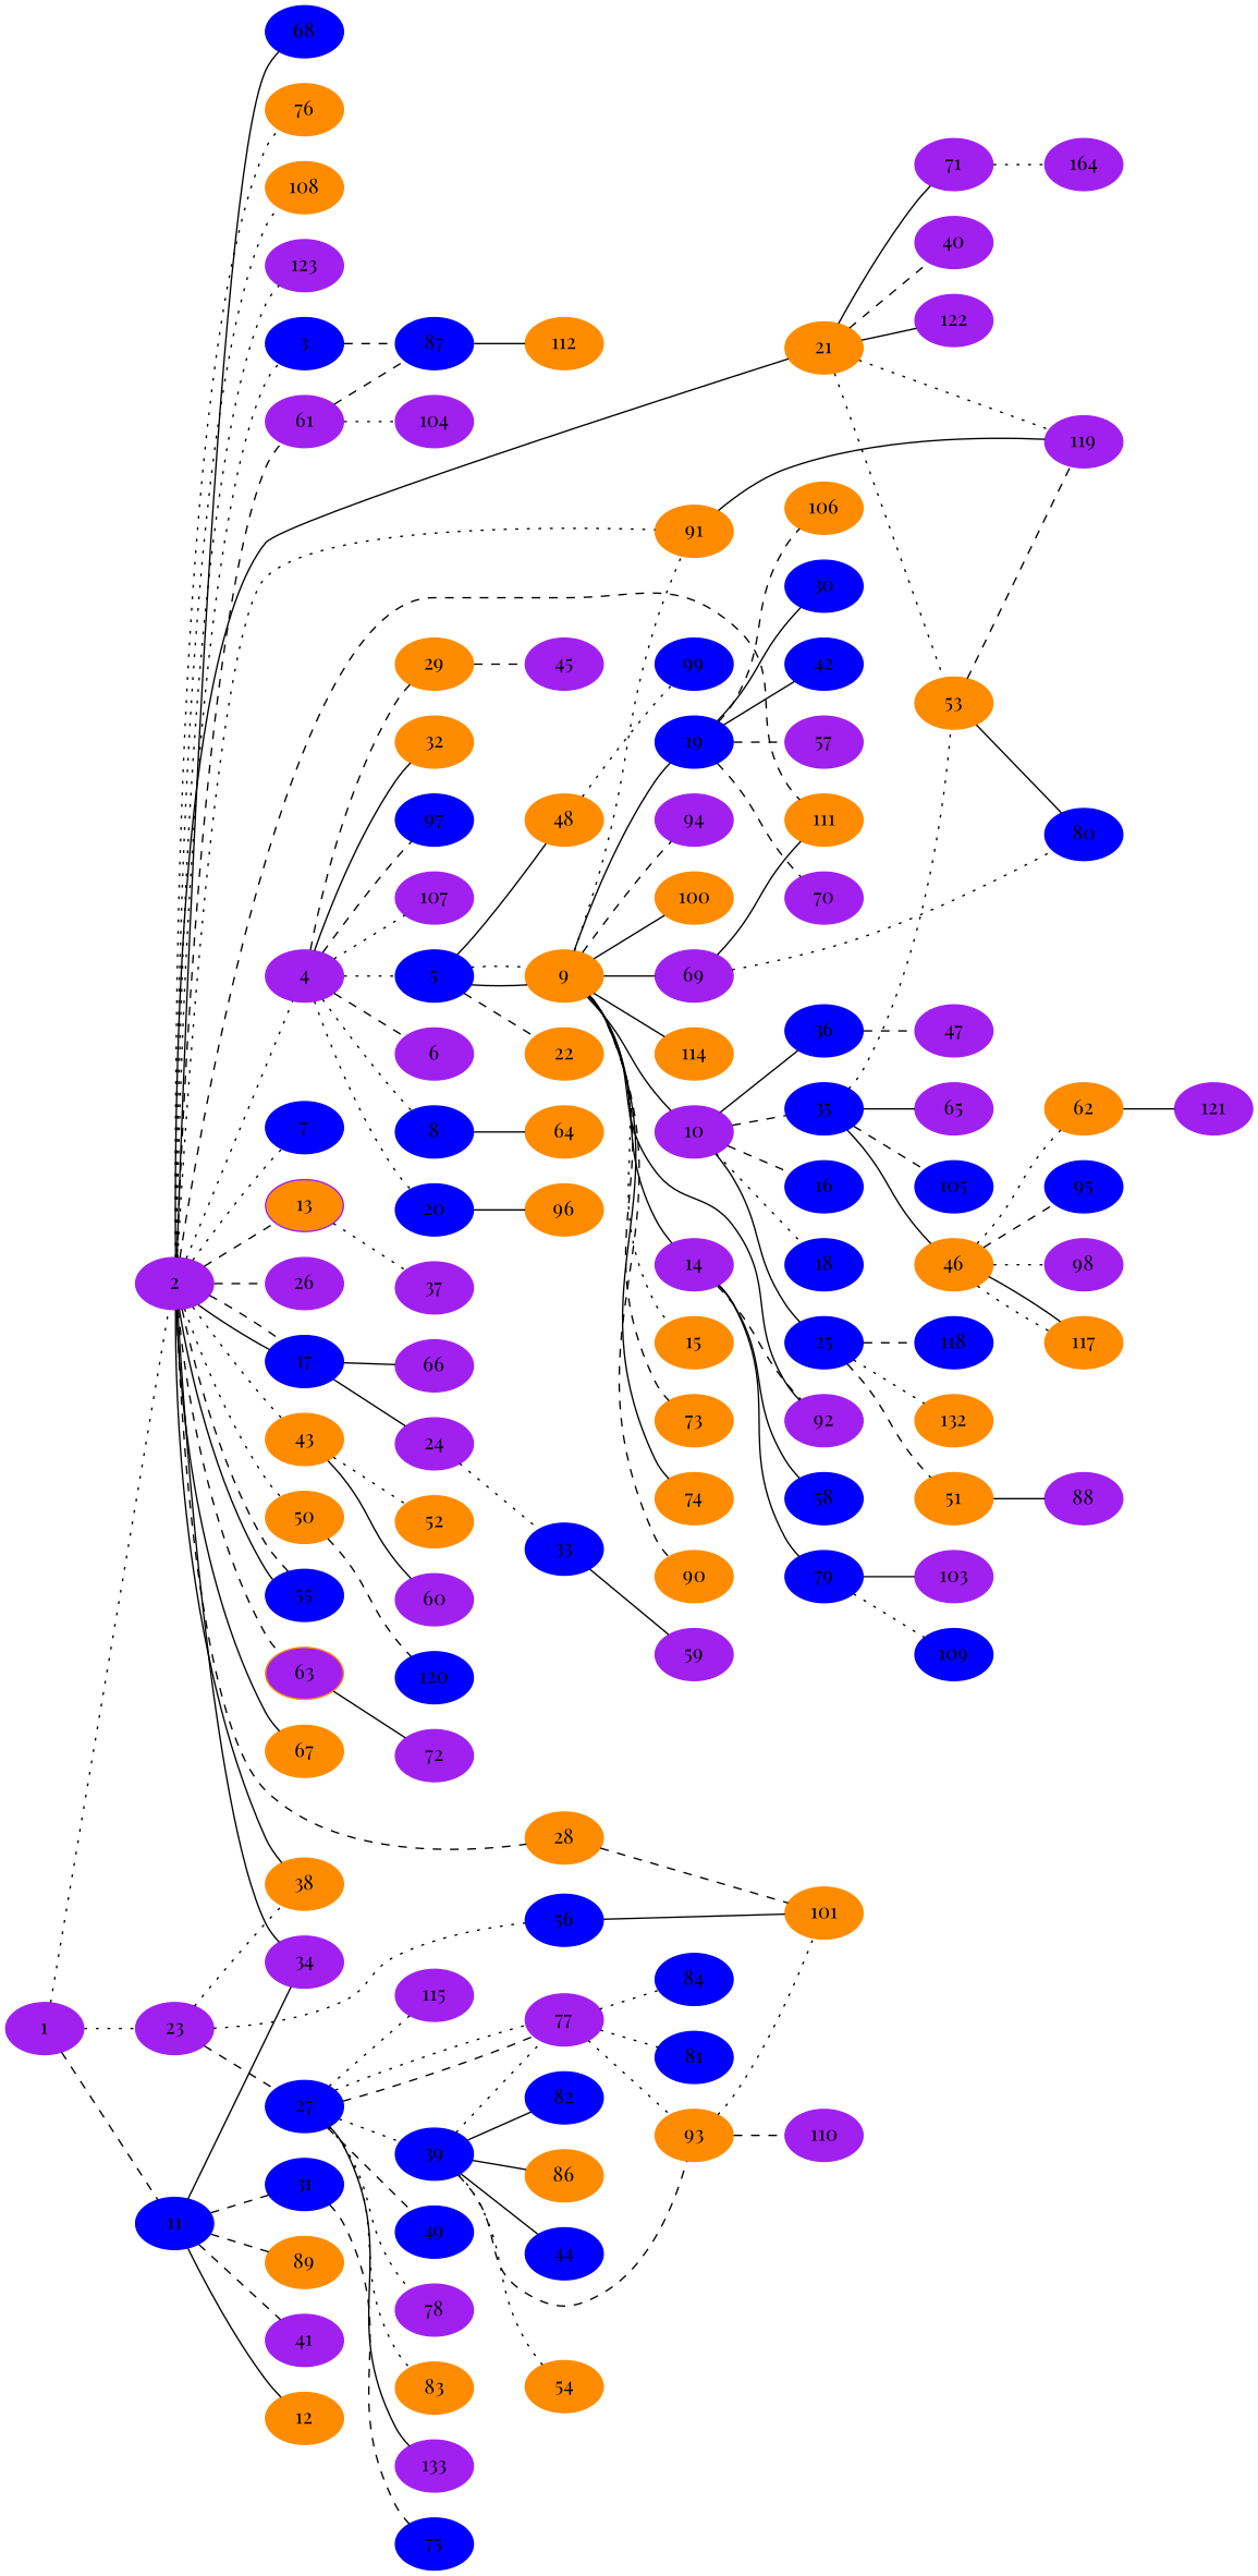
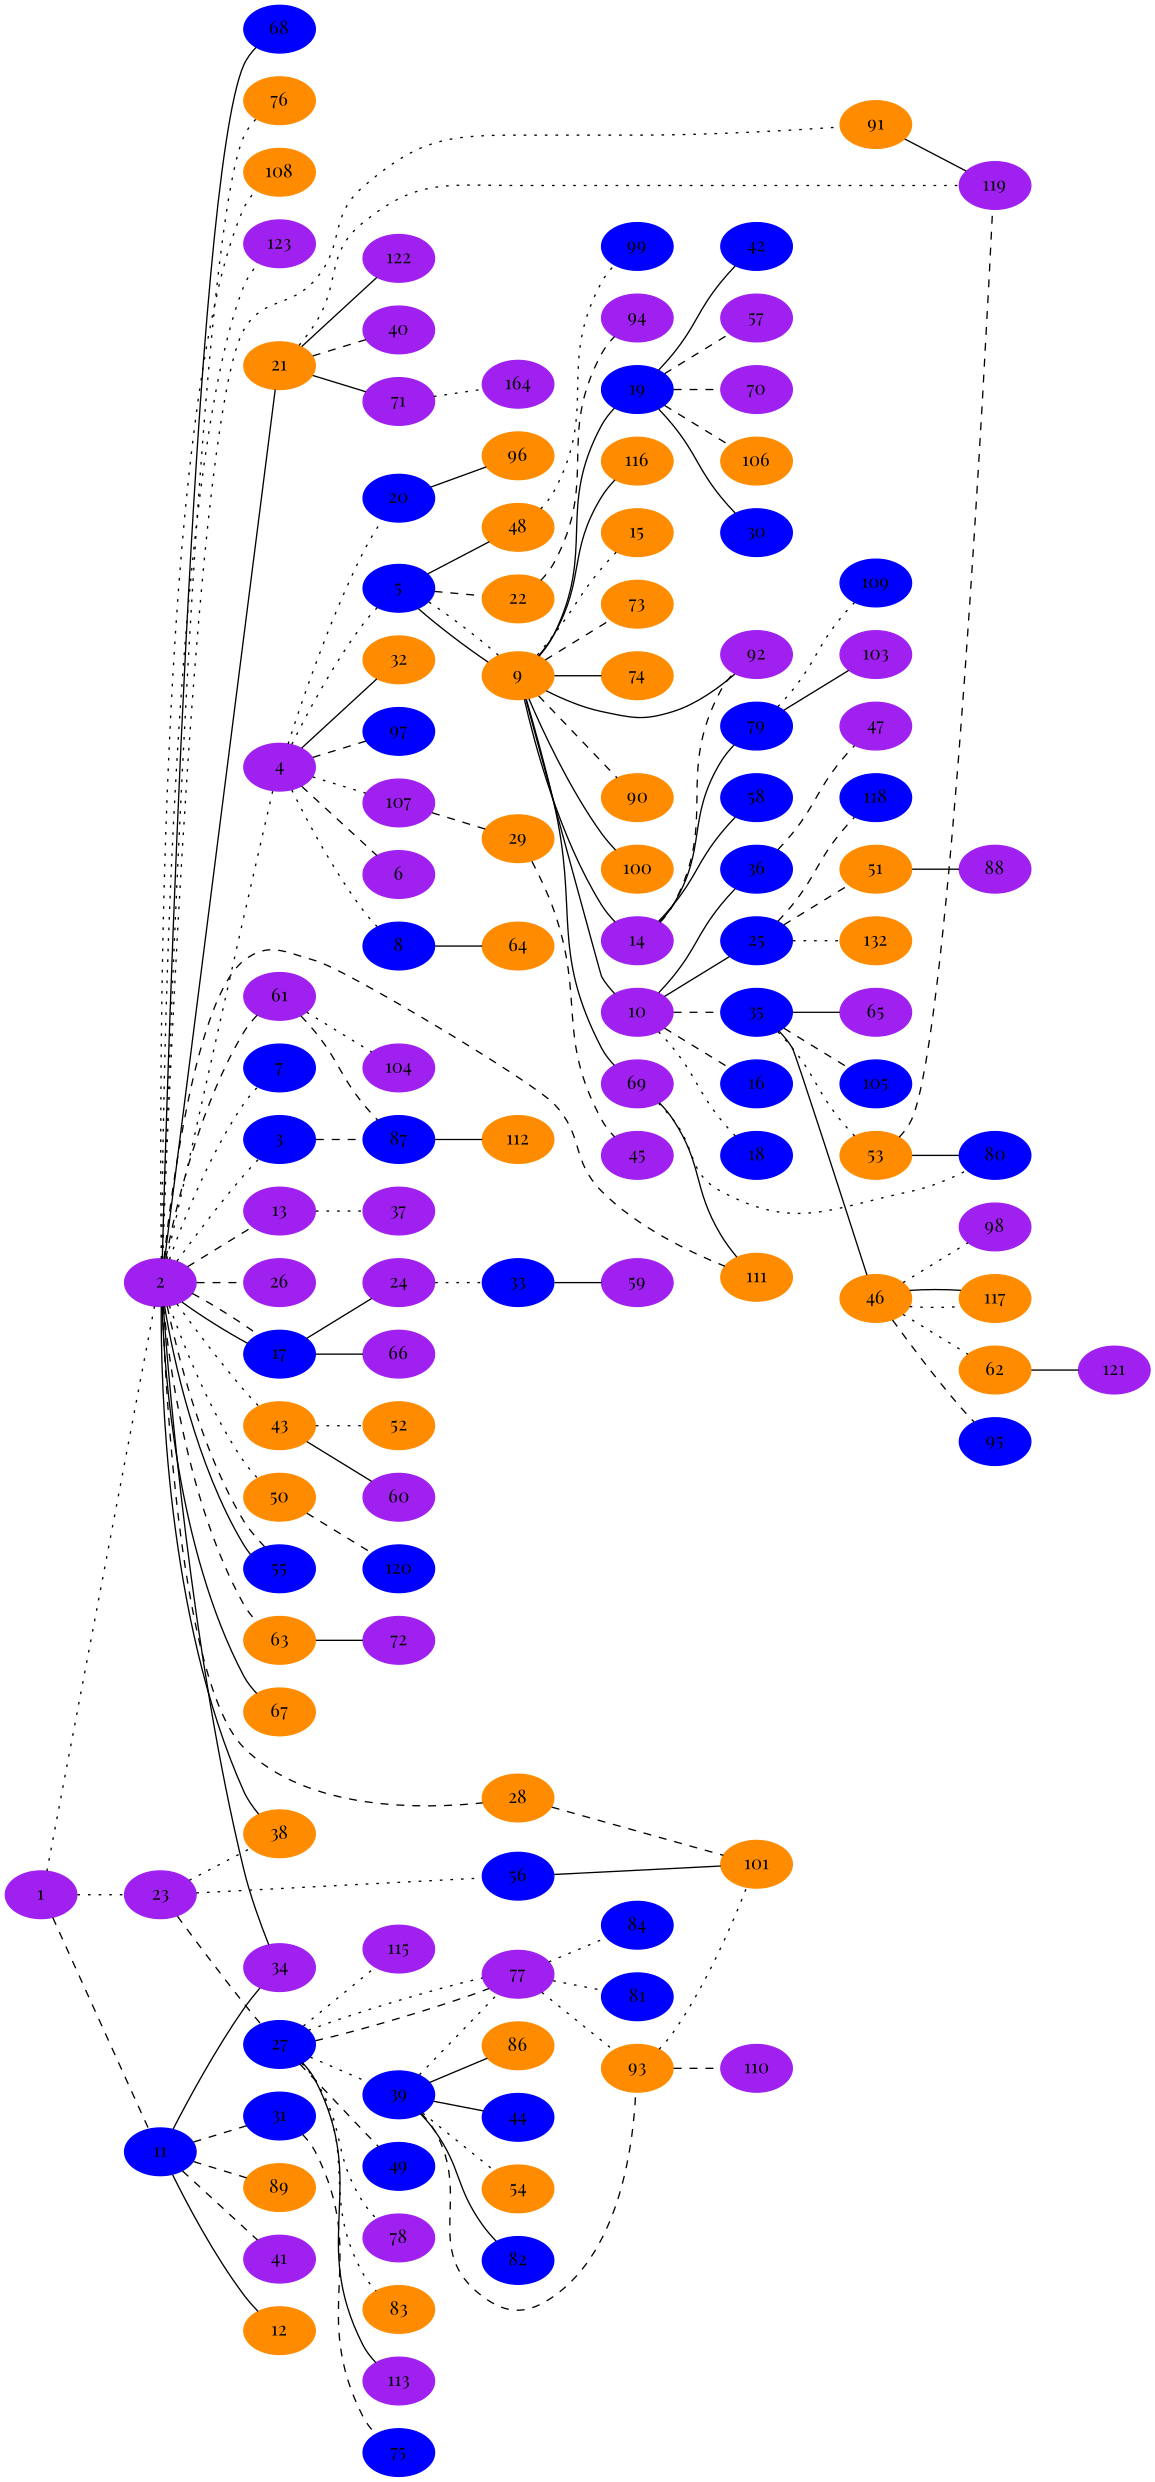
  graph {
    fontname="Playfair Display"
    rankdir=LR
    node [color=purple fontname="Playfair Display" style=filled]
    edge [fontname="Playfair Display" style=solid]
    1
    2
    11 [color=blue]
    23
    3 [color=blue]
    4
    7 [color=blue]
-   13 [fillcolor=darkorange]
+   13
    17 [color=blue]
    21 [color=darkorange]
    26
    28 [color=darkorange]
    34
    38 [color=darkorange]
    43 [color=darkorange]
    50 [color=darkorange]
    55 [color=blue]
    61
-   63 [color=darkorange fillcolor=purple]
+   63 [color=darkorange]
    67 [color=darkorange]
    68 [color=blue]
    76 [color=darkorange]
    91 [color=darkorange]
    108 [color=darkorange]
    111 [color=darkorange]
    123
    12 [color=darkorange]
    31 [color=blue]
    41
    89 [color=darkorange]
    27 [color=blue]
    56 [color=blue]
    87 [color=blue]
    5 [color=blue]
    6
    8 [color=blue]
    20 [color=blue]
    29 [color=darkorange]
    32 [color=darkorange]
    97 [color=blue]
    107
    37
    24
    66
    40
    53 [color=darkorange]
    71
    119
    122
    101 [color=darkorange]
    52 [color=darkorange]
    60
    120 [color=blue]
    104
    72
    112 [color=darkorange]
    9 [color=darkorange]
    22 [color=darkorange]
    48 [color=darkorange]
    64 [color=darkorange]
    96 [color=darkorange]
    45
    10
    14
    15 [color=darkorange]
    19 [color=blue]
    69
    73 [color=darkorange]
    74 [color=darkorange]
    90 [color=darkorange]
    92
    94
    100 [color=darkorange]
-   116 [color=darkorange label=114]
+   116 [color=darkorange]
    99 [color=blue]
    16 [color=blue]
    18 [color=blue]
    25 [color=blue]
    35 [color=blue]
    36 [color=blue]
    58 [color=blue]
    79 [color=blue]
    30 [color=blue]
    42 [color=blue]
    57
    70
    106 [color=darkorange]
    80 [color=blue]
    51 [color=darkorange]
    n90 [color=darkorange label=132]
    118 [color=blue]
    46 [color=darkorange]
    65
    105 [color=blue]
    47
    75 [color=blue]
    103
    109 [color=blue]
    33 [color=blue]
    n100 [label=164]
    39 [color=blue]
    49 [color=blue]
    77
    78
    83 [color=darkorange]
-   113 [label=133]
+   113
    115
    59
    88
    44 [color=blue]
    54 [color=darkorange]
    82 [color=blue]
    86 [color=darkorange]
    93 [color=darkorange]
    81 [color=blue]
    84 [color=blue]
    62 [color=darkorange]
    95 [color=blue]
    98
    117 [color=darkorange]
    110
    121
    1 -- 2 [style=dotted]
    1 -- 11 [style=dashed]
    1 -- 23 [style=dotted]
    2 -- 3 [style=dotted]
    2 -- 4 [style=dotted]
    2 -- 7 [style=dotted]
    2 -- 13 [style=dashed]
    2 -- 17
    2 -- 17 [style=dashed]
    2 -- 21
    2 -- 26 [style=dashed]
    2 -- 28 [style=dashed]
    2 -- 34
    2 -- 38
    2 -- 43 [style=dotted]
    2 -- 50 [style=dotted]
    2 -- 55
    2 -- 55 [style=dashed]
    2 -- 61 [style=dashed]
    2 -- 63 [style=dashed]
    2 -- 67
    2 -- 68
    2 -- 76 [style=dotted]
    2 -- 91 [style=dotted]
    2 -- 108 [style=dotted]
    2 -- 111 [style=dashed]
    2 -- 123 [style=dotted]
    11 -- 34
    11 -- 12
    11 -- 31 [style=dashed]
    11 -- 41 [style=dashed]
    11 -- 89 [style=dashed]
    23 -- 38 [style=dotted]
    23 -- 27 [style=dashed]
    23 -- 56 [style=dotted]
    3 -- 87 [style=dashed]
    4 -- 5 [style=dotted]
    4 -- 6 [style=dashed]
    4 -- 8 [style=dotted]
    4 -- 20 [style=dotted]
-   4 -- 29 [style=dashed]
+   107 -- 29 [style=dashed]
    4 -- 32
    4 -- 97 [style=dashed]
    4 -- 107 [style=dotted]
    13 -- 37 [style=dotted]
    17 -- 24
    17 -- 66
    21 -- 40 [style=dashed]
-   21 -- 53 [style=dotted]
    21 -- 71
    21 -- 119 [style=dotted]
    21 -- 122
    28 -- 101 [style=dashed]
    43 -- 52 [style=dotted]
    43 -- 60
    50 -- 120 [style=dashed]
    61 -- 87 [style=dashed]
    61 -- 104 [style=dotted]
    63 -- 72
    91 -- 119
    31 -- 75 [style=dashed]
    27 -- 39 [style=dotted]
    27 -- 49 [style=dashed]
    27 -- 77 [style=dashed]
    27 -- 77 [style=dotted]
    27 -- 78 [style=dotted]
    27 -- 83 [style=dotted]
    27 -- 113
    27 -- 115 [style=dotted]
    56 -- 101
    87 -- 112
    5 -- 9
    5 -- 9 [style=dotted]
    5 -- 22 [style=dashed]
    5 -- 48
    8 -- 64
    20 -- 96
    29 -- 45 [style=dashed]
    24 -- 33 [style=dotted]
    53 -- 119 [style=dashed]
    53 -- 80
    71 -- n100 [style=dotted]
-   9 -- 91 [style=dotted]
    9 -- 10
    9 -- 14
    9 -- 15 [style=dotted]
    9 -- 19
    9 -- 69
    9 -- 73 [style=dashed]
    9 -- 74
    9 -- 90 [style=dashed]
    9 -- 92
-   9 -- 94 [style=dashed]
+   22 -- 94 [style=dashed]
    9 -- 100
    9 -- 116
    48 -- 99 [style=dotted]
    10 -- 16 [style=dashed]
    10 -- 18 [style=dotted]
    10 -- 25
    10 -- 35 [style=dashed]
    10 -- 36
    14 -- 92 [style=dashed]
    14 -- 58
    14 -- 79
    19 -- 30
    19 -- 42
    19 -- 57 [style=dashed]
    19 -- 70 [style=dashed]
    19 -- 106 [style=dashed]
    69 -- 111
    69 -- 80 [style=dotted]
    25 -- 51 [style=dashed]
    25 -- n90 [style=dotted]
    25 -- 118 [style=dashed]
    35 -- 53 [style=dotted]
    35 -- 46
    35 -- 65
    35 -- 105 [style=dashed]
    36 -- 47 [style=dashed]
    79 -- 103
    79 -- 109 [style=dotted]
    51 -- 88
    46 -- 62 [style=dotted]
    46 -- 95 [style=dashed]
    46 -- 98 [style=dotted]
    46 -- 117 [style=dotted]
    46 -- 117
    33 -- 59
    39 -- 77 [style=dotted]
    39 -- 44
    39 -- 54 [style=dotted]
    39 -- 82
    39 -- 86
    39 -- 93 [style=dashed]
    77 -- 93 [style=dotted]
    77 -- 81 [style=dotted]
    77 -- 84 [style=dotted]
    93 -- 101 [style=dotted]
    93 -- 110 [style=dashed]
    62 -- 121
  }
